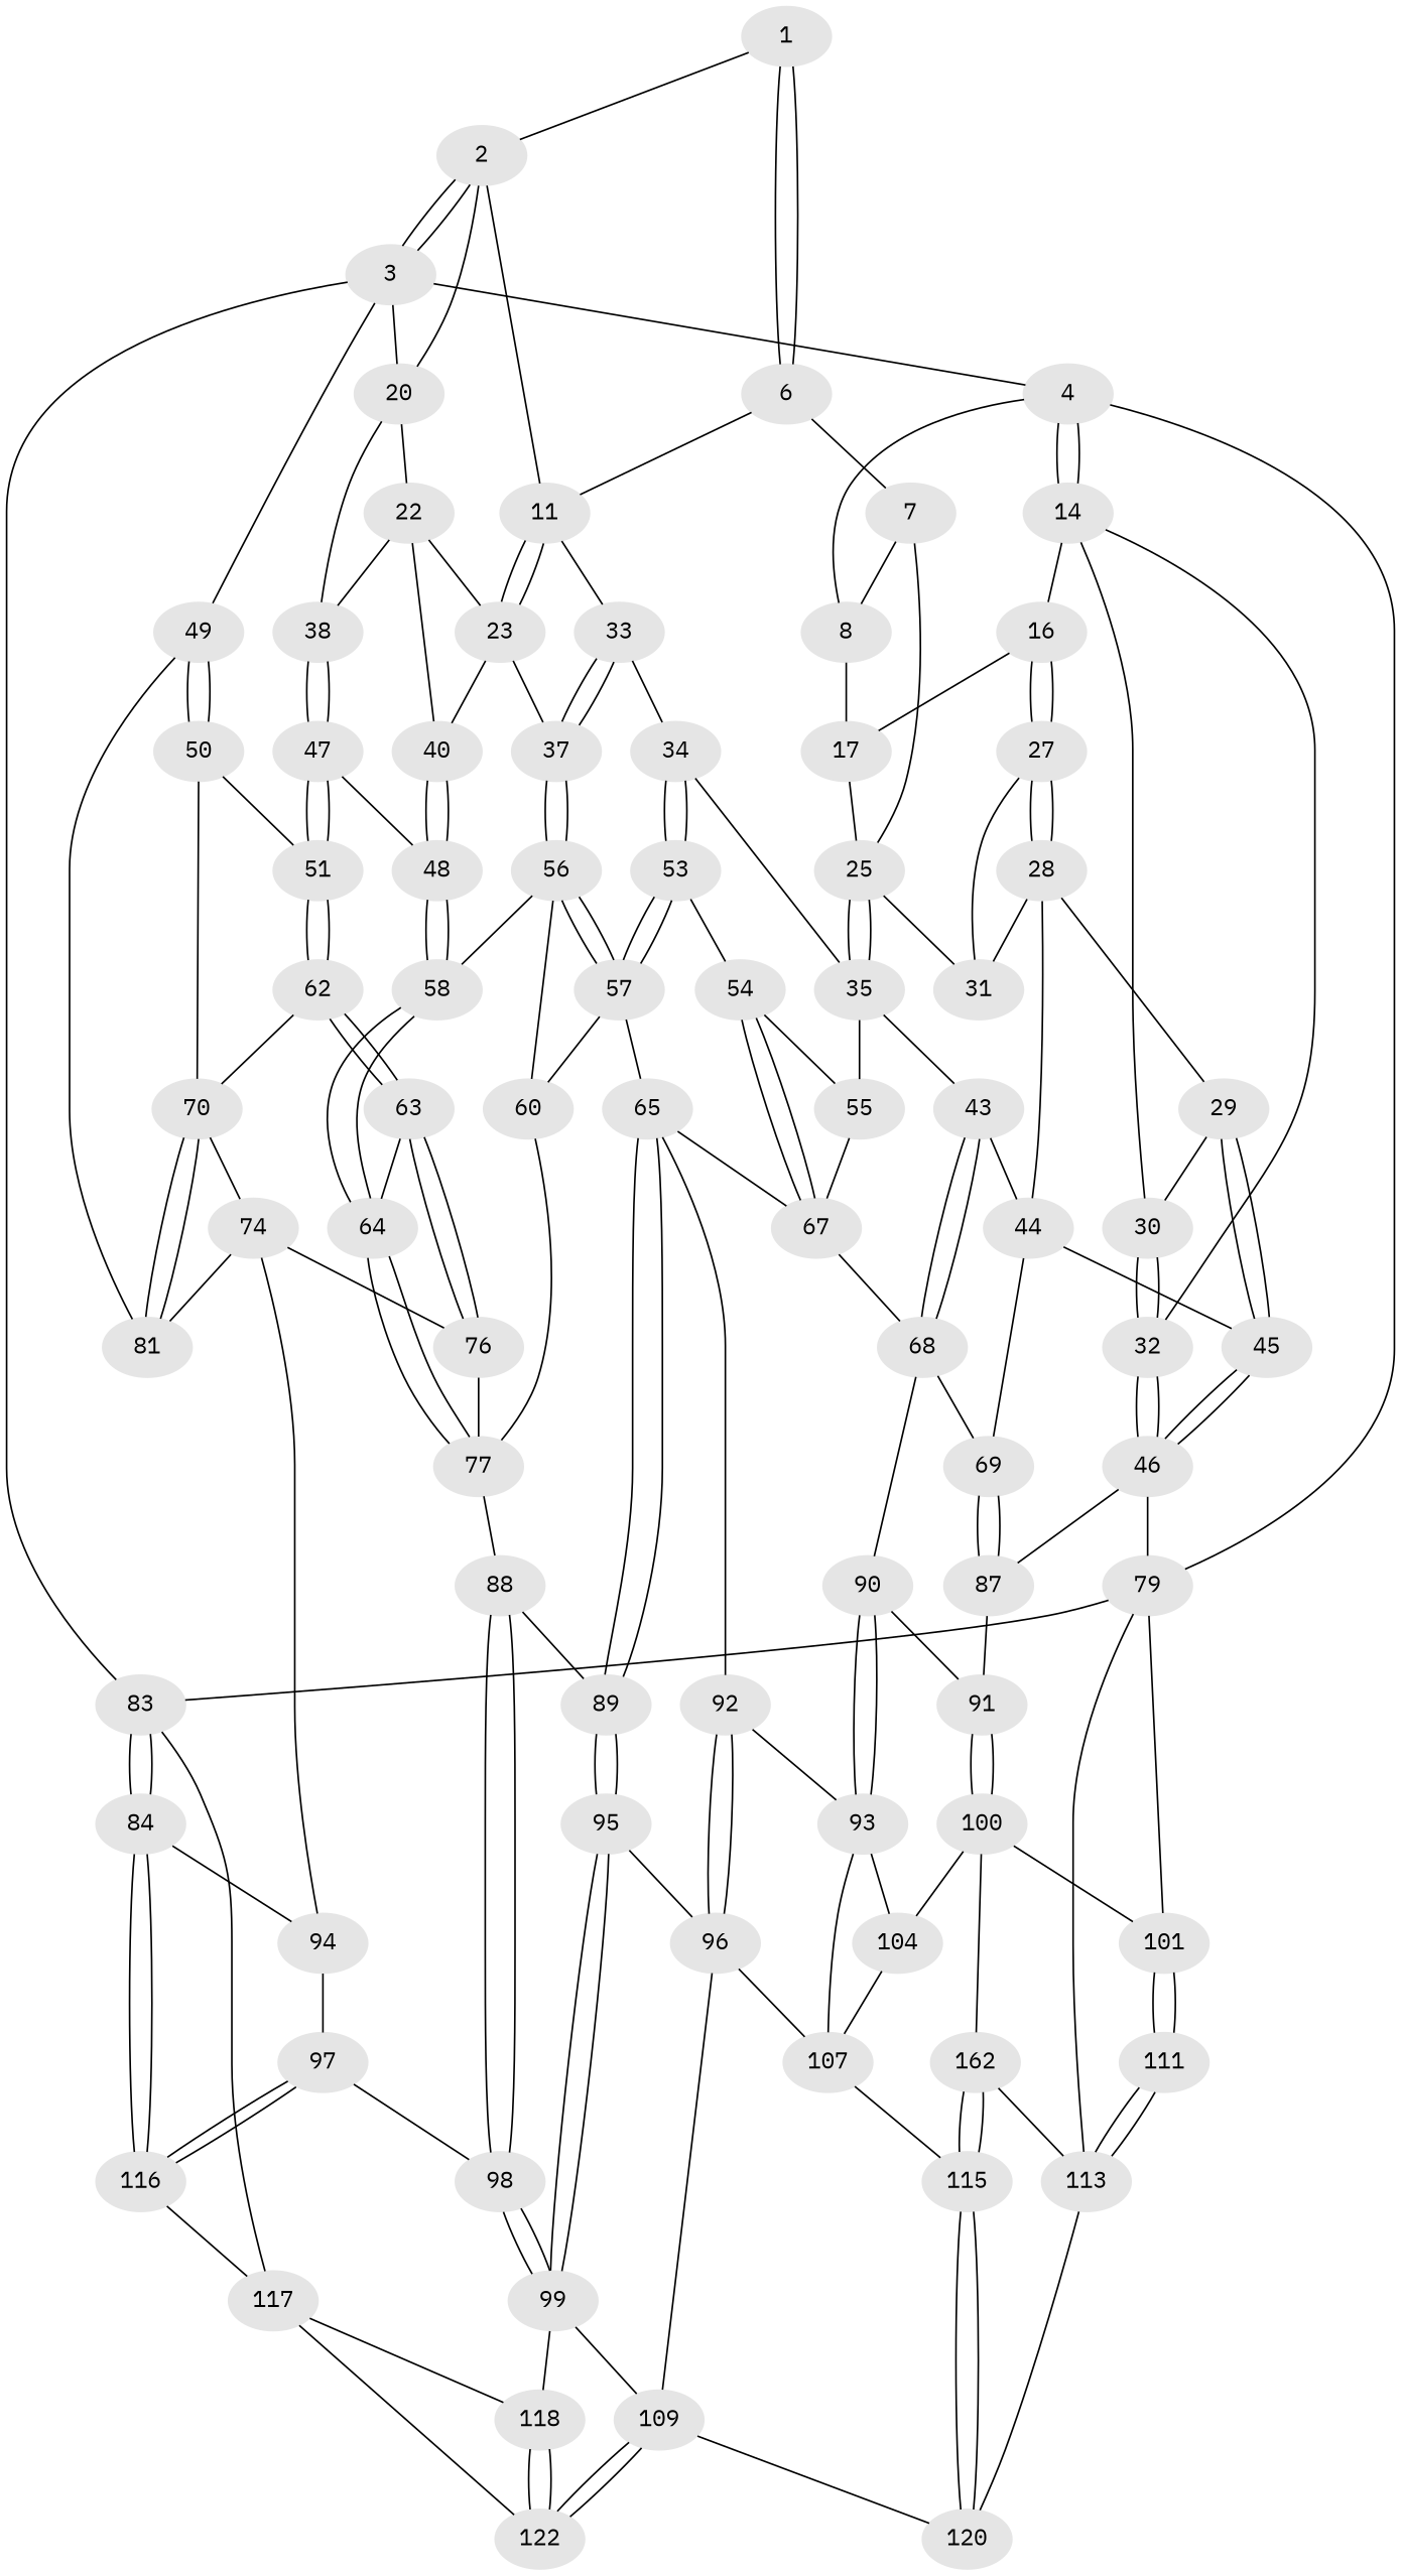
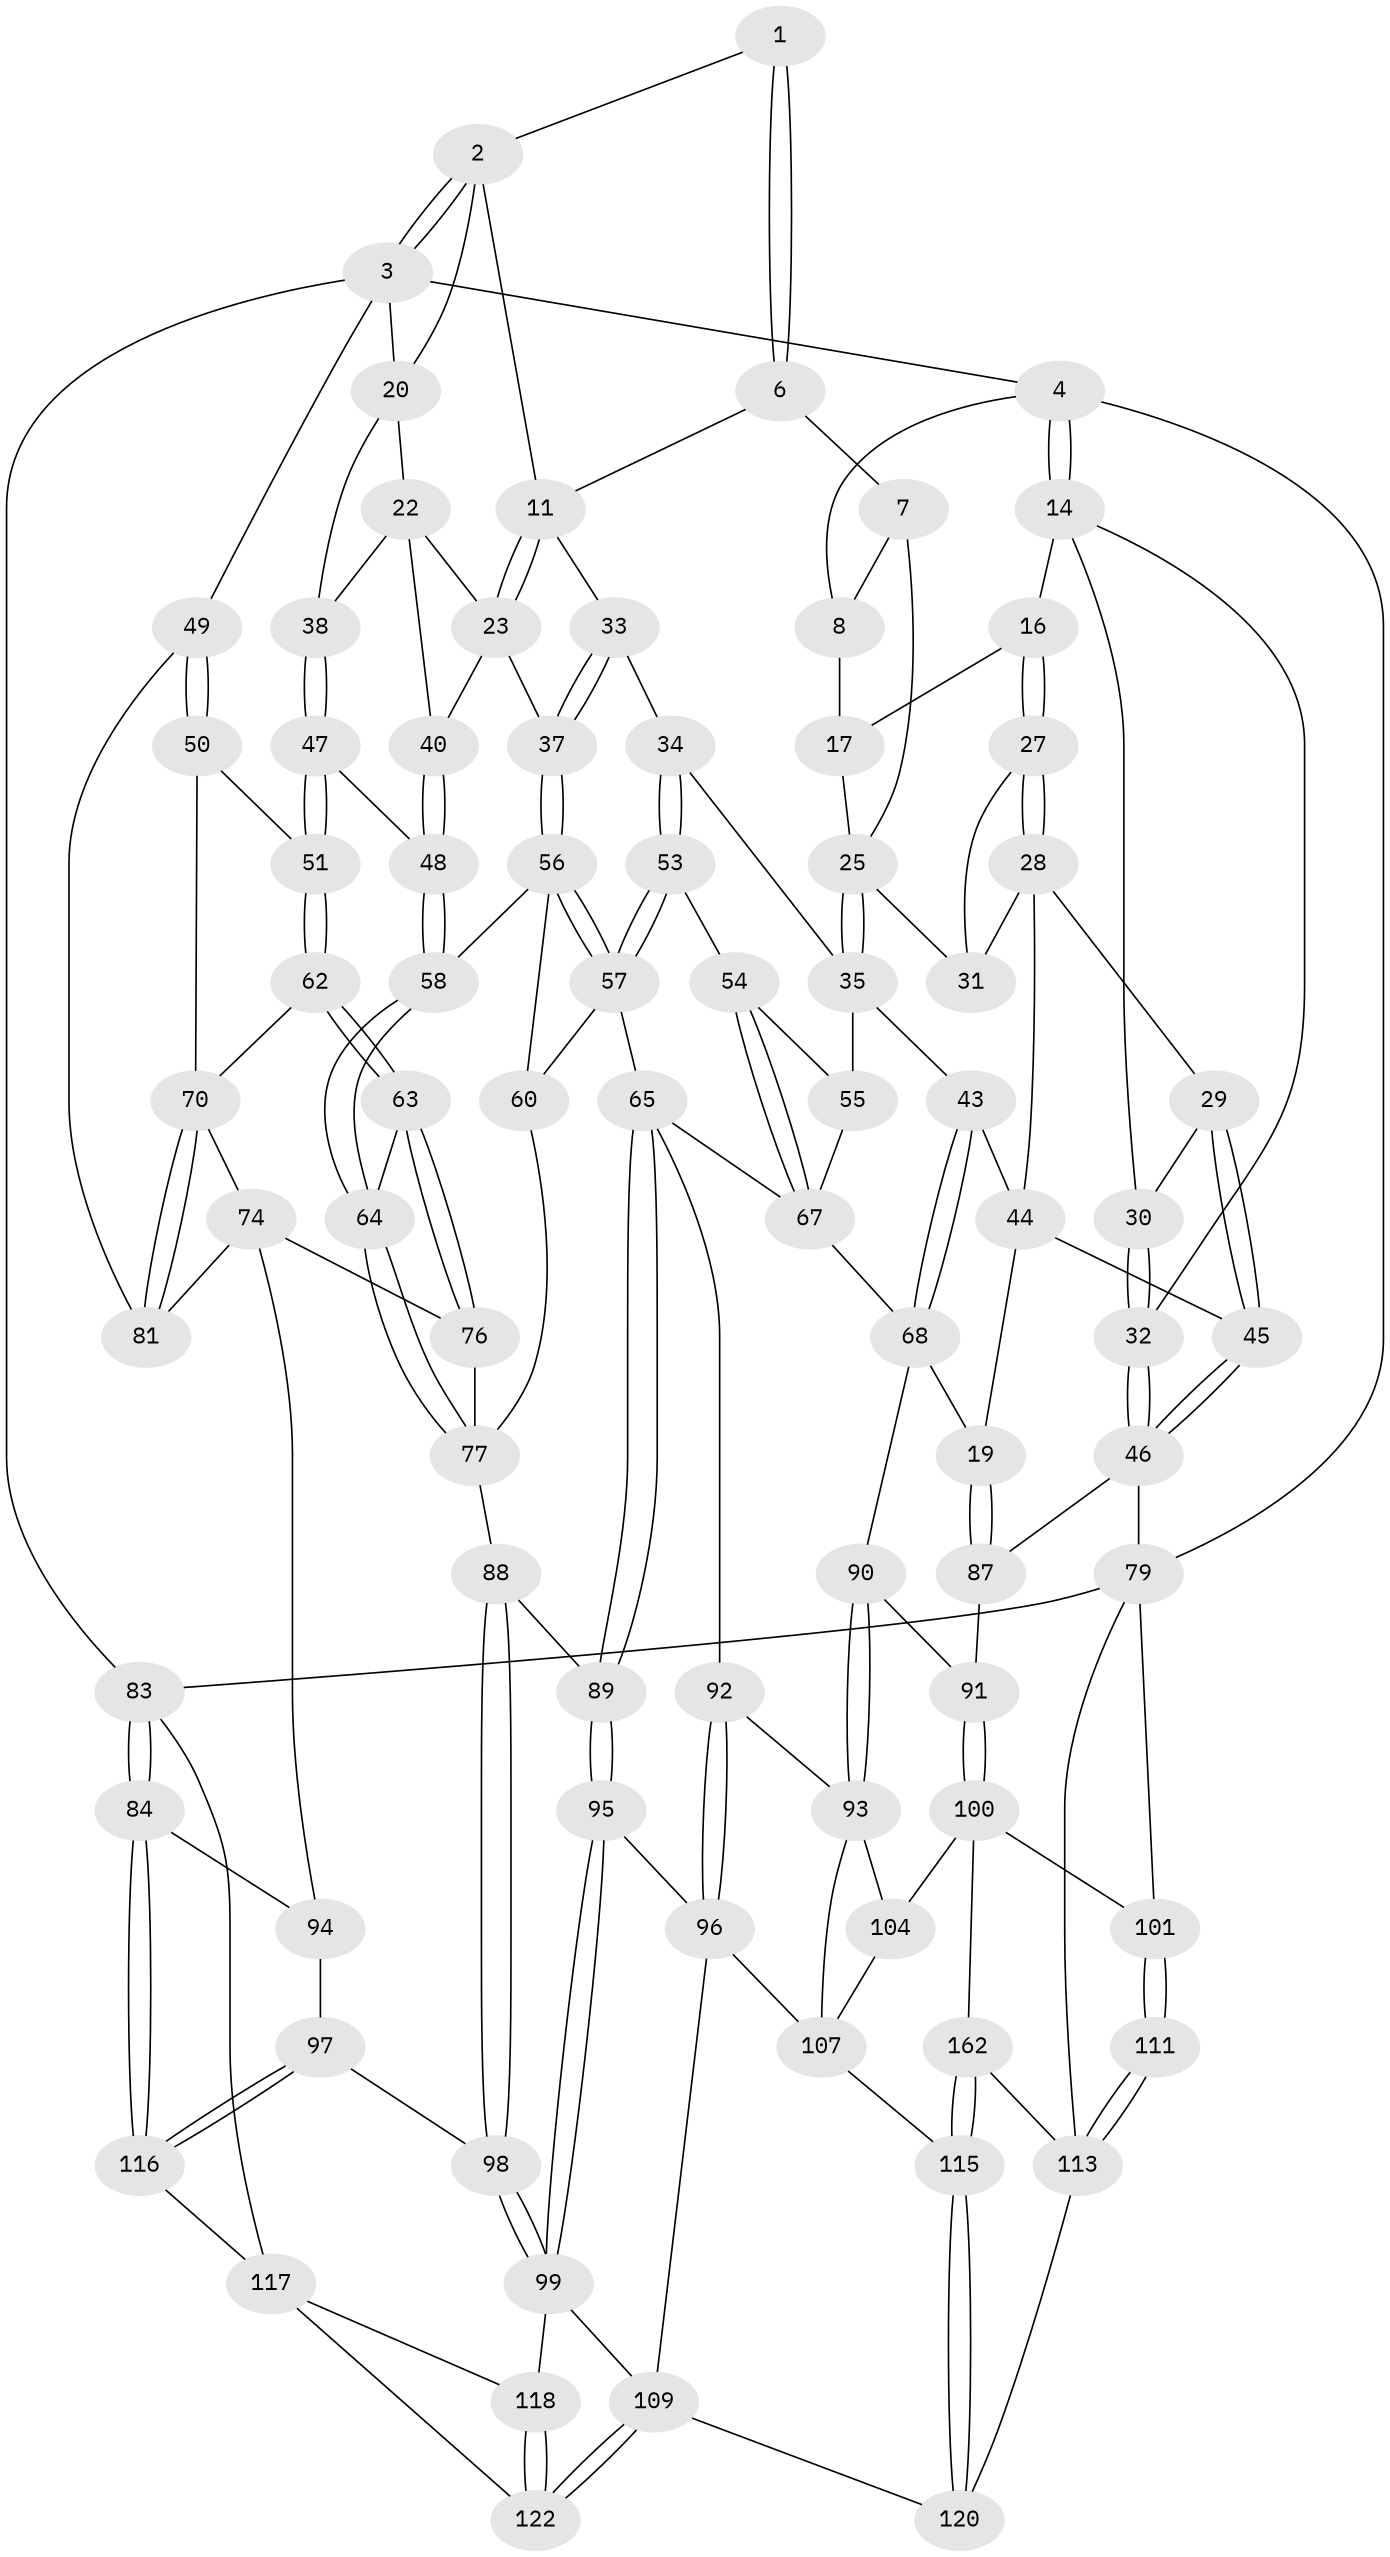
  graph {
    fontname="IBM Plex Mono"
    node [color=gray90 fontname="IBM Plex Mono" style=filled]
    edge [fontname="IBM Plex Mono"]
    2 [super="+10"]
    1
    6 [super="+13"]
    3 [super="+19"]
    11 [super="+12"]
    20 [super="+21"]
    7 [super="+18"]
    4 [super="+5"]
    49
    83
    23 [super="+36"]
    33
    22 [super="+39"]
    38
    8 [super="+9"]
    14 [super="+15"]
    79 [super="+80"]
    50
    81 [super="+82"]
    84 [super="+85"]
    117 [super="+119"]
    17 [super="+24"]
    16
    30
    32
    101 [super="+102"]
    113 [super="+121"]
    25 [super="+26"]
    31
    35 [super="+42"]
    40
    37
    34
    27
    46 [super="+78"]
    28 [super="+41"]
    47
    48
    56 [super="+59"]
    43
    55
    29
    44 [super="+52"]
    45
-   69
+   69 [label=19]
    87
    53
    54
    57 [super="+61"]
    68 [super="+73"]
    67 [super="+72"]
    58
    60
    51
    90
    91
    62
    64
    70 [super="+71"]
    74 [super="+75"]
    63
    65 [super="+66"]
    77 [super="+86"]
    89
    92
    88
    76
    95
    93 [super="+103"]
    96 [super="+106"]
    94
    97
    98
    111
    120
    116
    118
    122
    100 [super="+105"]
    99 [super="+108"]
    104
    107 [super="+114"]
    n83 [label=162]
    109 [super="+110"]
    115
    2 -- 3
    2 -- 3
    2 -- 11
    2 -- 20
    1 -- 2
    1 -- 6
    1 -- 6
    6 -- 11
    6 -- 7 [weight=2]
    3 -- 20
    3 -- 4
    3 -- 49
    3 -- 83
    11 -- 23
    11 -- 23
    11 -- 33
    20 -- 22
    20 -- 38
    7 -- 8
    7 -- 25
    4 -- 8
    4 -- 14
    4 -- 14
    4 -- 79
    49 -- 50
    49 -- 50
    49 -- 81
    83 -- 84
    83 -- 84
    83 -- 117
    23 -- 40
    23 -- 37
    33 -- 37
    33 -- 37
    33 -- 34
    22 -- 23
    22 -- 38
    22 -- 40
    38 -- 47
    38 -- 47
    8 -- 17 [weight=2]
    14 -- 16
    14 -- 30
    14 -- 32
    79 -- 83
    79 -- 101
    79 -- 113
    50 -- 51
    50 -- 70
    84 -- 94
    84 -- 116
    84 -- 116
    117 -- 118
    117 -- 122
    17 -- 25
    16 -- 17
    16 -- 27
    16 -- 27
    30 -- 32
    30 -- 32
    32 -- 46
    32 -- 46
    101 -- 111 [weight=2]
    101 -- 111
    113 -- 120
    25 -- 31
    25 -- 35
    25 -- 35
    35 -- 43
    35 -- 55
    40 -- 48
    40 -- 48
    37 -- 56
    37 -- 56
    34 -- 35
    34 -- 53
    34 -- 53
    27 -- 31
    27 -- 28
    27 -- 28
    46 -- 79
    46 -- 87
    28 -- 31
    28 -- 29
    28 -- 44
    47 -- 48
    47 -- 51
    47 -- 51
    48 -- 58
    48 -- 58
    56 -- 57
    56 -- 57
    56 -- 58
    56 -- 60
    43 -- 44
    43 -- 68
    43 -- 68
    55 -- 67
    29 -- 30
    29 -- 45
    29 -- 45
    44 -- 45
    44 -- 69
    45 -- 46
    45 -- 46
    69 -- 87
    69 -- 87
    87 -- 91
    53 -- 54
    53 -- 57
    53 -- 57
    54 -- 55
    54 -- 67
    54 -- 67
    57 -- 60
    57 -- 65
    68 -- 69
    68 -- 90
    67 -- 68
    58 -- 64
    58 -- 64
    60 -- 77
    51 -- 62
    51 -- 62
    90 -- 91
    90 -- 93
    90 -- 93
    91 -- 100
    91 -- 100
    62 -- 70
    62 -- 63
    62 -- 63
    64 -- 77
    64 -- 77
    70 -- 81
    70 -- 81
    70 -- 74
    74 -- 81
    74 -- 76
    74 -- 94
    63 -- 64
    63 -- 76
    63 -- 76
    65 -- 67
    65 -- 89
    65 -- 89
    65 -- 92
    77 -- 88
    89 -- 95
    89 -- 95
    92 -- 93
    92 -- 96
    92 -- 96
    88 -- 89
    88 -- 98
    88 -- 98
    76 -- 77
    95 -- 96
    95 -- 99
    95 -- 99
    93 -- 104
    93 -- 107
    96 -- 107
    96 -- 109
    94 -- 97
    97 -- 98
    97 -- 116
    97 -- 116
    98 -- 99
    98 -- 99
    111 -- 113
    111 -- 113
    116 -- 117
    118 -- 122
    118 -- 122
    100 -- 101
    100 -- 104
    100 -- n83
    99 -- 118
    99 -- 109
    104 -- 107
    107 -- 115
    n83 -- 113
    n83 -- 115
    n83 -- 115
    109 -- 120
    109 -- 122
    109 -- 122
    115 -- 120
    115 -- 120
  }
